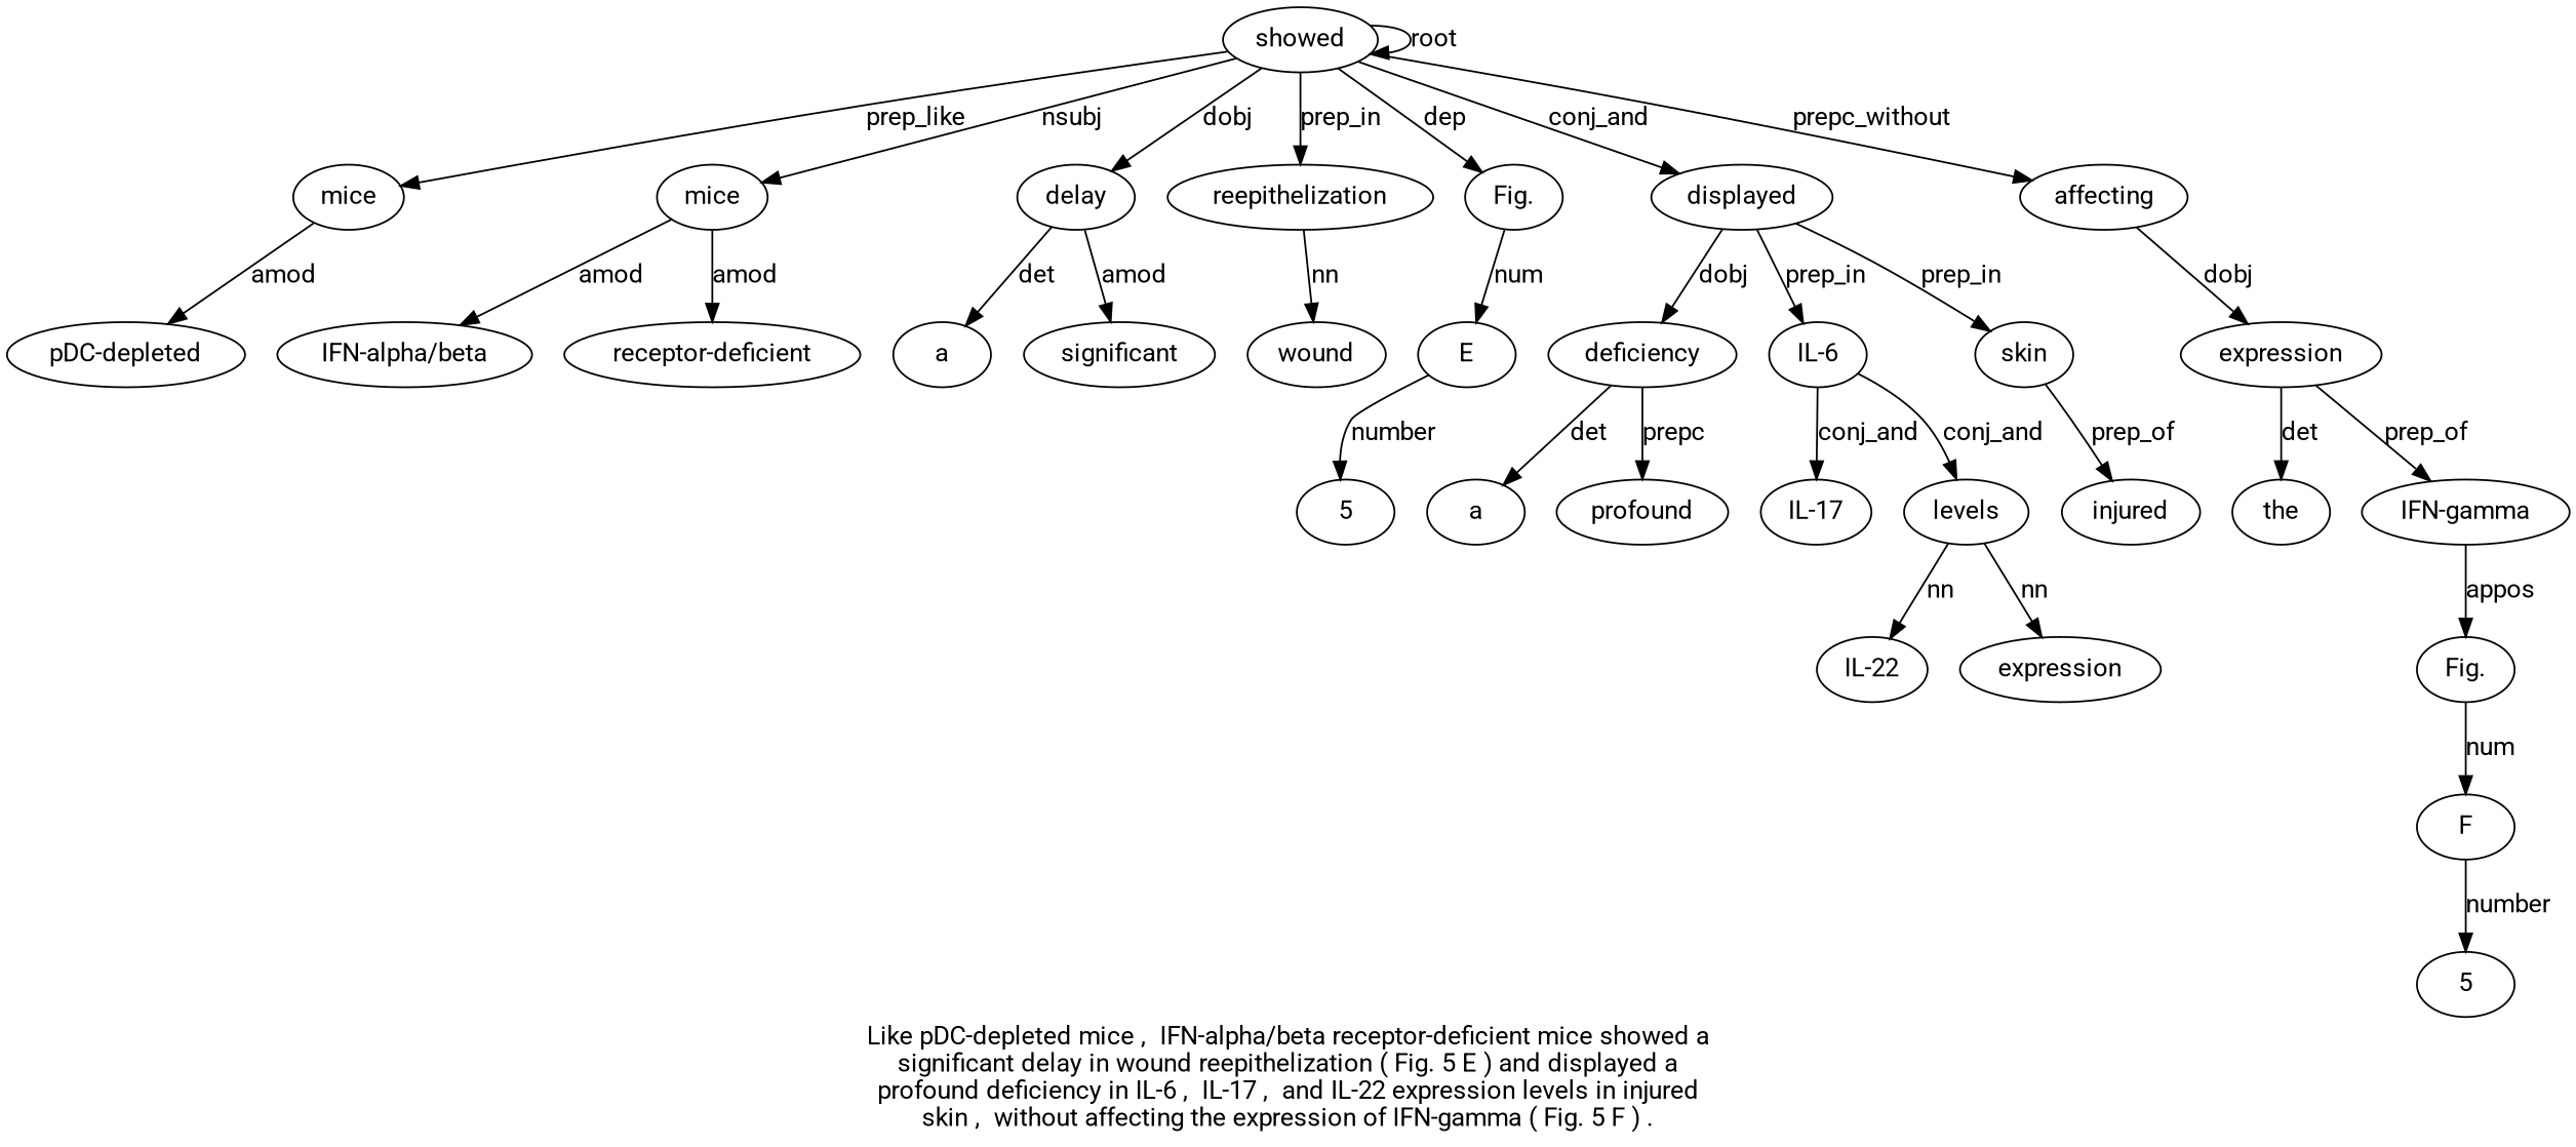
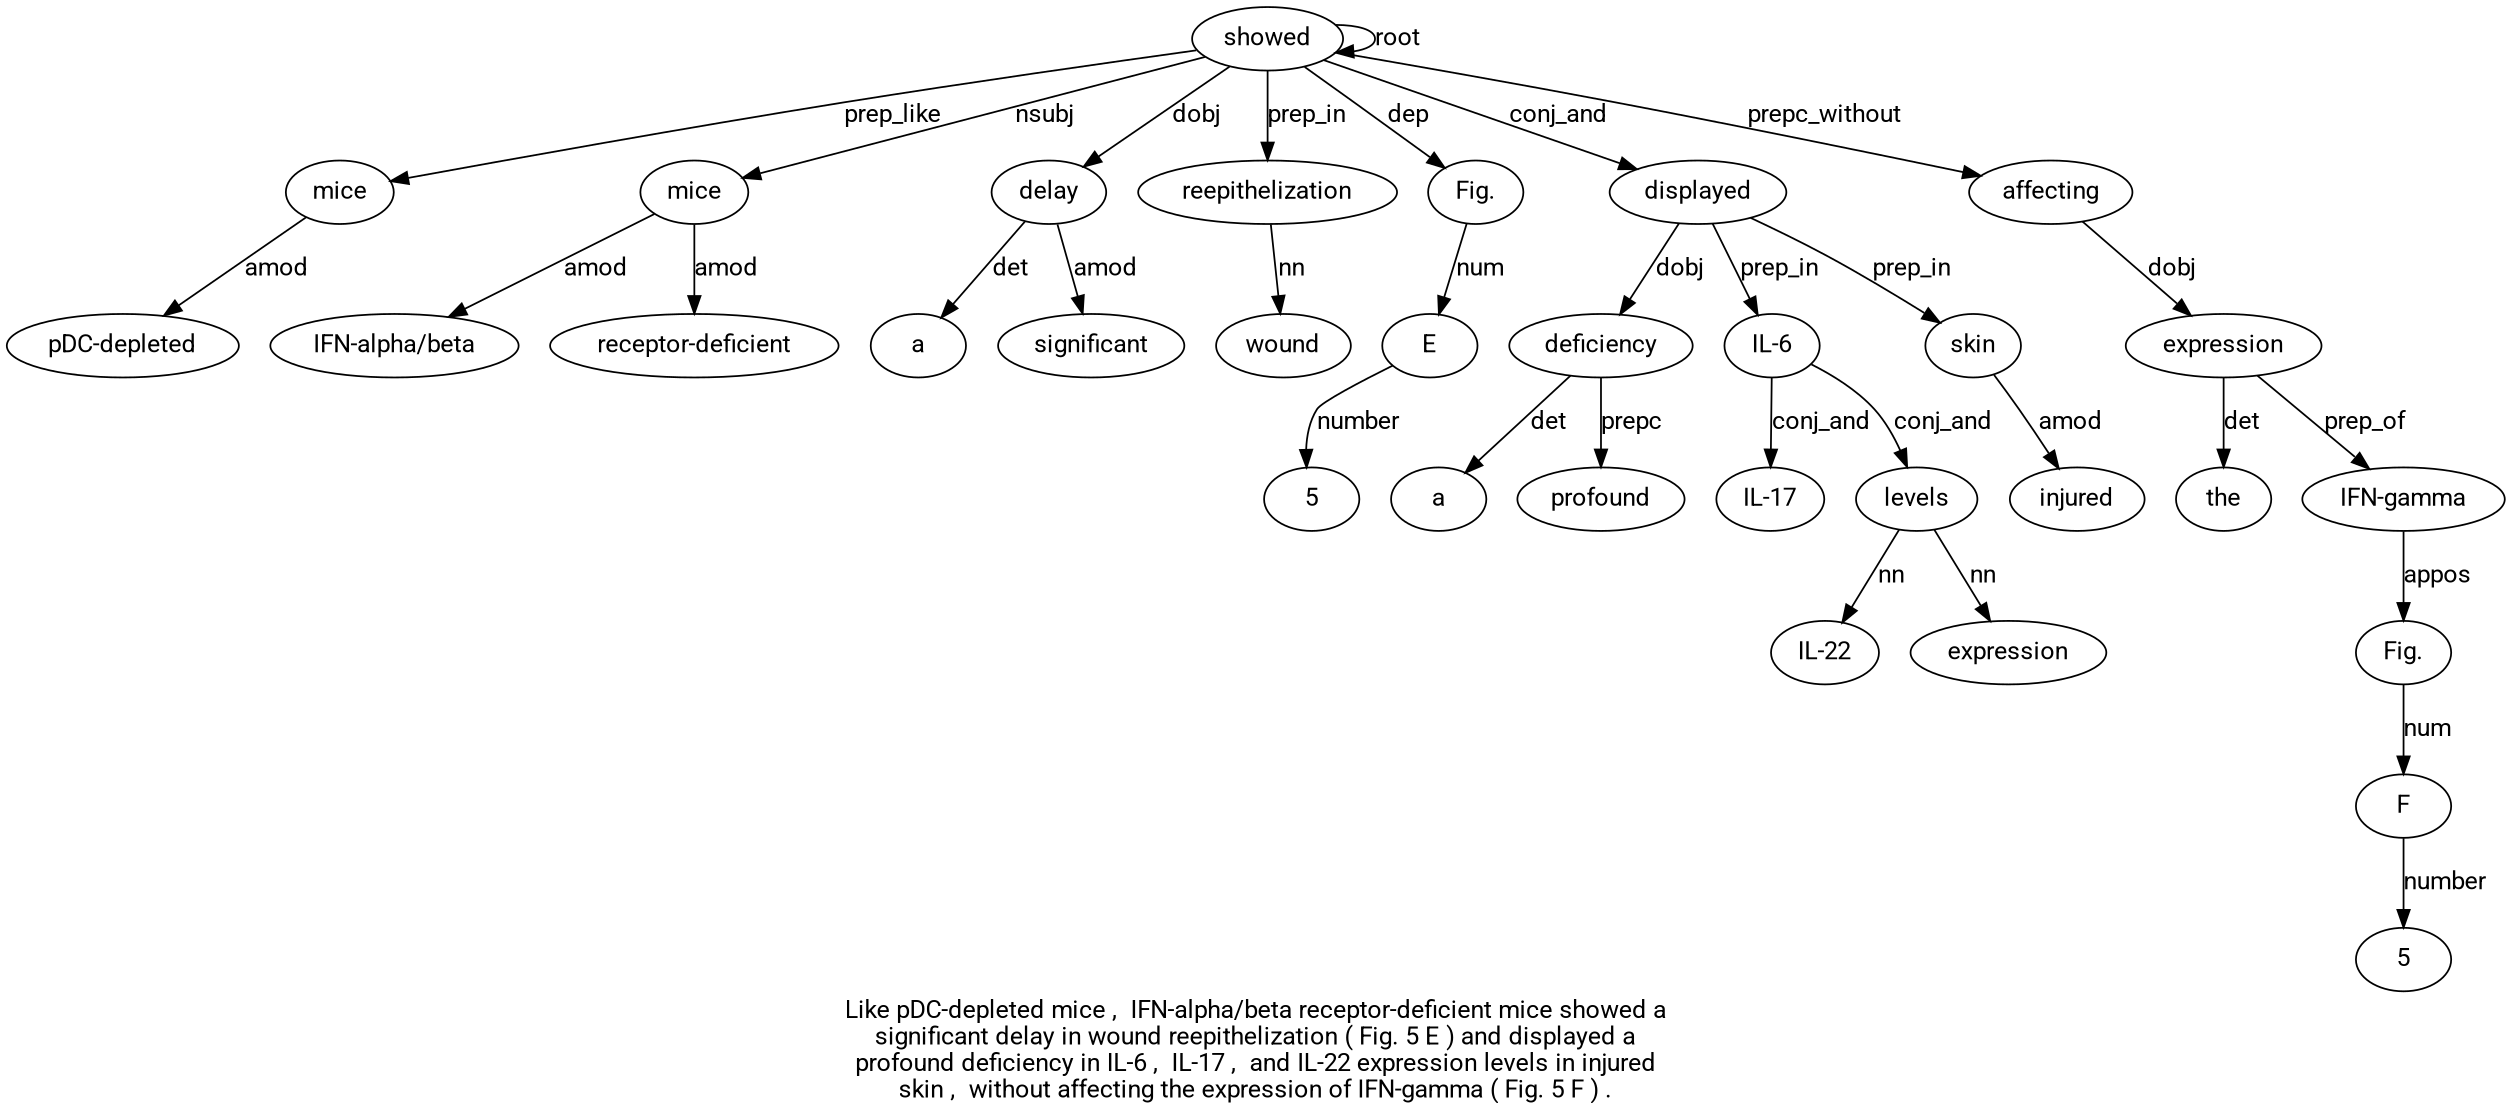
  digraph {
    fontname=Roboto
    label="Like pDC-depleted mice ,  IFN-alpha/beta receptor-deficient mice showed a\nsignificant delay in wound reepithelization ( Fig. 5 E ) and displayed a\nprofound deficiency in IL-6 ,  IL-17 ,  and IL-22 expression levels in injured\nskin ,  without affecting the expression of IFN-gamma ( Fig. 5 F ) ."
    node [fillcolor=white fontname=Roboto style=filled]
    edge [fontname=Roboto]
    n1 [label=mice]
    n2 [label="pDC-depleted"]
    n3 [label=showed]
    n4 [label=mice]
    n5 [label=delay]
    n6 [label=reepithelization]
    n7 [label="Fig."]
    n8 [label=displayed]
    n9 [label=affecting]
    n10 [label="IFN-alpha/beta"]
    n11 [label="receptor-deficient"]
    n12 [label=a]
    n13 [label=significant]
    n14 [label=wound]
    n15 [label=E]
    n16 [label=deficiency]
    n17 [label="IL-6"]
    n18 [label=skin]
    n19 [label=expression]
    n20 [label=5]
    n21 [label=a]
    n22 [label=profound]
    n23 [label="IL-17"]
    n24 [label=levels]
    n25 [label=injured]
    n26 [label="IL-22"]
    n27 [label=expression]
    n28 [label=the]
    n29 [label="IFN-gamma"]
    n30 [label="Fig."]
    n31 [label=F]
    n32 [label=5]
    n1 -> n2 [label=amod]
    n3 -> n1 [label=prep_like]
    n3 -> n3 [label=root]
    n3 -> n4 [label=nsubj]
    n3 -> n5 [label=dobj]
    n3 -> n6 [label=prep_in]
    n3 -> n7 [label=dep]
    n3 -> n8 [label=conj_and]
    n3 -> n9 [label=prepc_without]
    n4 -> n10 [label=amod]
    n4 -> n11 [label=amod]
    n5 -> n12 [label=det]
    n5 -> n13 [label=amod]
    n6 -> n14 [label=nn]
    n7 -> n15 [label=num]
    n8 -> n16 [label=dobj]
    n8 -> n17 [label=prep_in]
    n8 -> n18 [label=prep_in]
    n9 -> n19 [label=dobj]
    n15 -> n20 [label=number]
    n16 -> n21 [label=det]
    n16 -> n22 [label=prepc]
    n17 -> n23 [label=conj_and]
    n17 -> n24 [label=conj_and]
-   n18 -> n25 [label=prep_of]
+   n18 -> n25 [label=amod]
    n19 -> n28 [label=det]
    n19 -> n29 [label=prep_of]
    n24 -> n26 [label=nn]
    n24 -> n27 [label=nn]
    n29 -> n30 [label=appos]
    n30 -> n31 [label=num]
    n31 -> n32 [label=number]
  }
